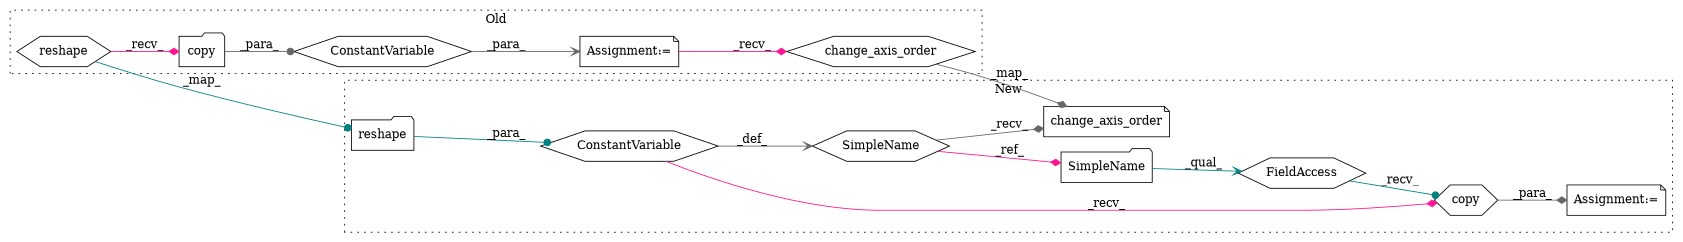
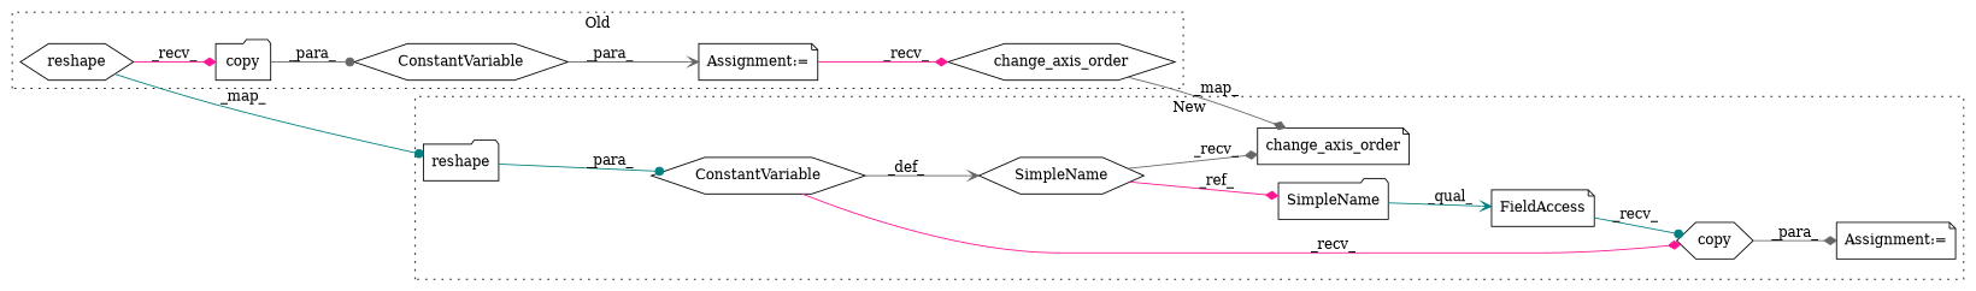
  digraph {
    rankdir=LR
    node [a=32 l=1 s=5895 shape=hexagon]
    edge [color=gray40 arrowhead=diamond]
    n1 [l="18,1" label=change_axis_order s="5882,5907"]
    n2 [l=6 label=copy s=5855 shape=folder]
    n3 [a=7 label="Assignment:=" s=5830 shape=note]
    n4 [l="8,1" label=reshape s="5805,5820"]
    n5 [l="17,1" label=ConstantVariable s="5831,5871"]
    n6 [l="18,1" label=change_axis_order s="5854,5879" shape=note]
    n7 [a=42 label=SimpleName s=5777]
-   n8 [a=22 l=6 label=FieldAccess]
+   n8 [a=22 l=6 label=FieldAccess shape=note]
    n9 [l=6 label=copy s=5902]
    n10 [a=7 label="Assignment:=" s=5894 shape=note]
    n11 [l="17,1" label=ConstantVariable s="5779,5843"]
    n12 [l="8,1" label=reshape s="5817,5832" shape=folder]
    n13 [a=42 label=SimpleName shape=folder]
    subgraph cluster_1 {
      label=Old
      style=dotted
      n1
      n2
      n3
      n4
      n5
    }
    subgraph cluster_2 {
      label=New
      style=dotted
      n6
      n7
      n8
      n9
      n10
      n11
      n12
      n13
    }
    n1 -> n6 [label=_map_]
    n2 -> n5 [label=_para_ arrowhead=dot]
    n3 -> n1 [label=_recv_ color=deeppink]
    n4 -> n2 [label=_recv_ color=deeppink]
    n4 -> n12 [label=_map_ color=teal arrowhead=dot]
    n5 -> n3 [label=_para_ arrowhead=vee]
    n7 -> n6 [label=_recv_]
    n7 -> n13 [label=_ref_ color=deeppink]
    n8 -> n9 [label=_recv_ color=teal arrowhead=dot]
    n9 -> n10 [label=_para_]
    n11 -> n7 [label=_def_ arrowhead=vee]
    n11 -> n9 [label=_recv_ color=deeppink]
    n12 -> n11 [label=_para_ color=teal arrowhead=dot]
    n13 -> n8 [label=_qual_ color=teal arrowhead=vee]
  }
